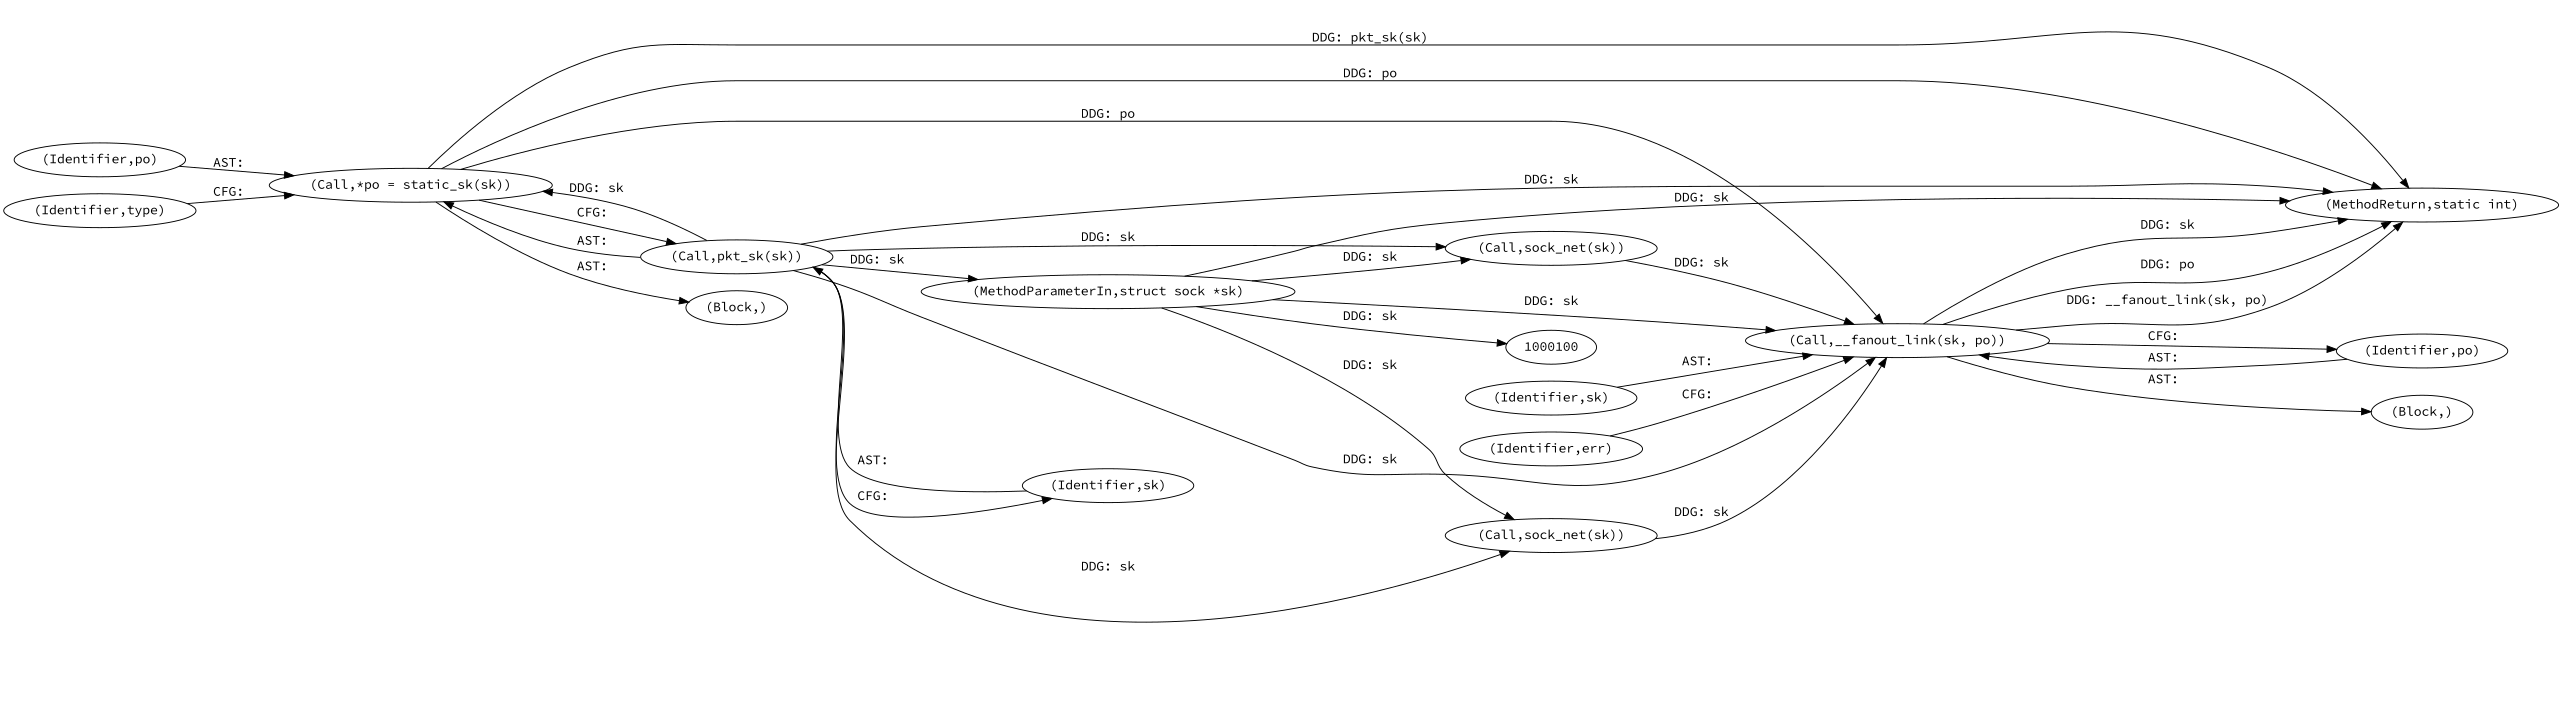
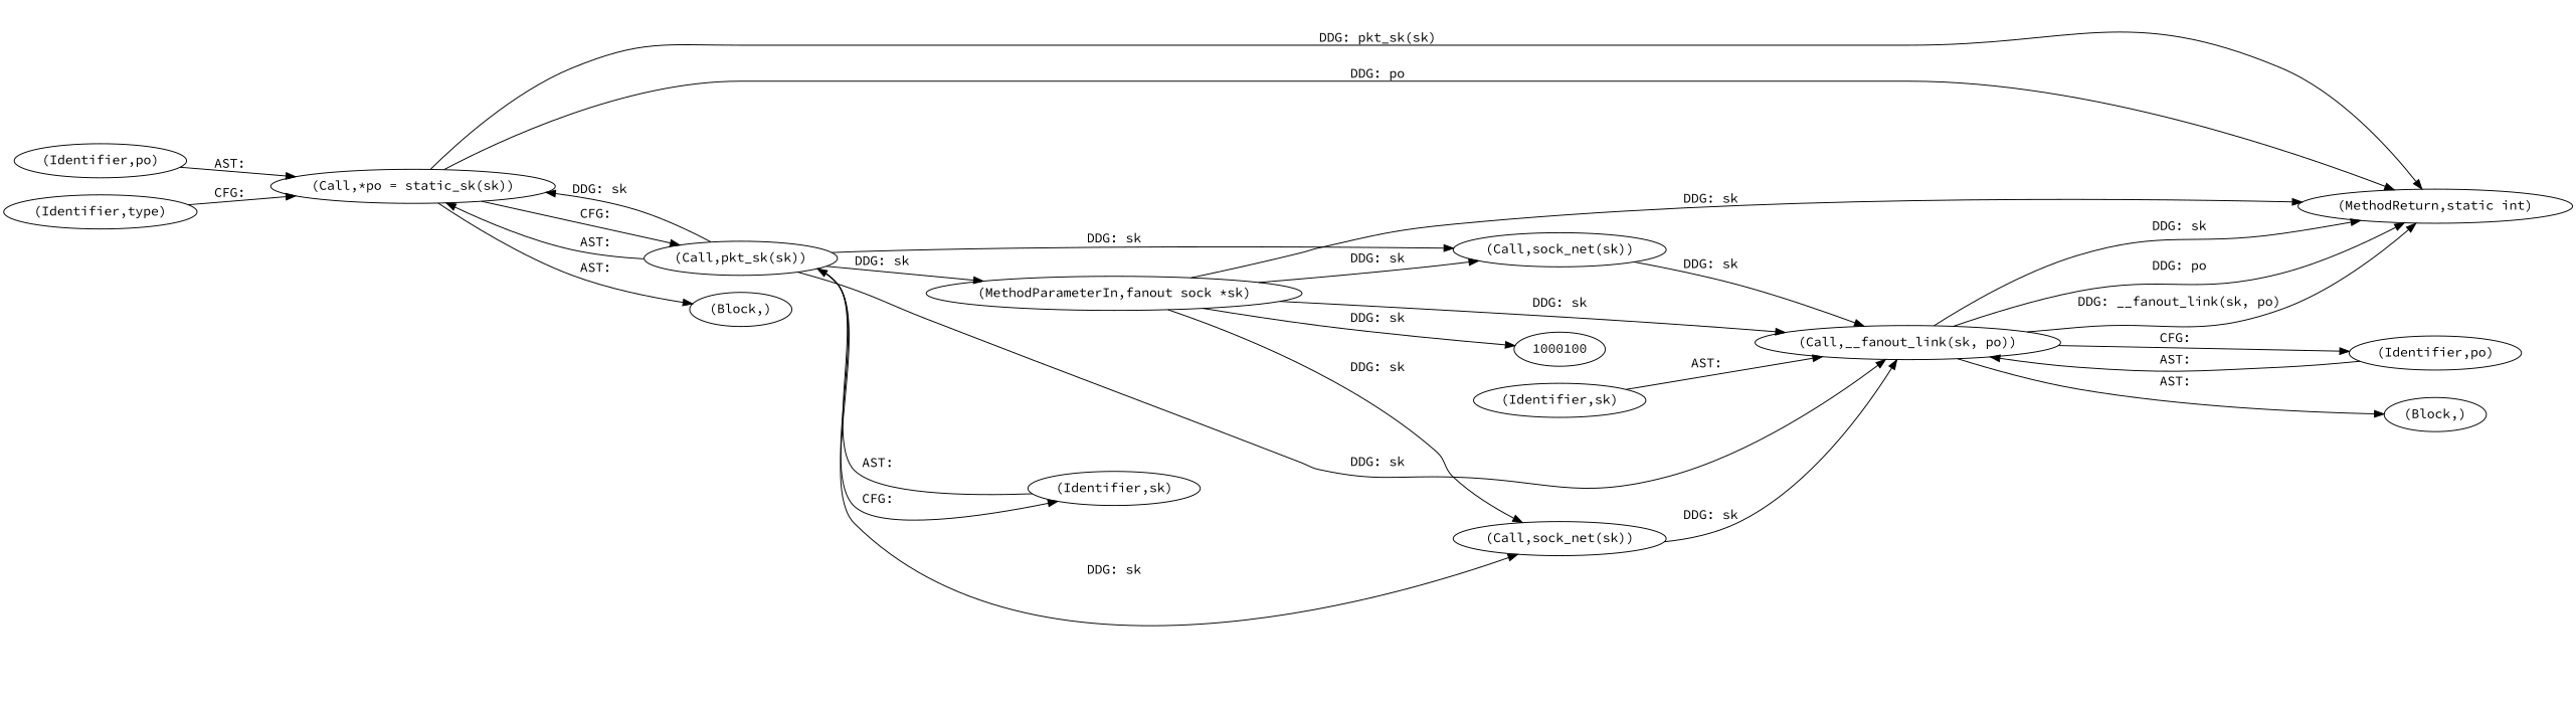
  digraph {
    fontname="Source Code Pro"
    rankdir=LR
    node [fontname="Source Code Pro"]
    edge [fontname="Source Code Pro"]
    n1 [label="(Call,*po = static_sk(sk))"]
    n2 [label="(Call,pkt_sk(sk))"]
    n3 [label="(Call,__fanout_link(sk, po))"]
    n4 [label="(MethodReturn,static int)"]
    n5 [label="(Block,)"]
    n6 [label="(Call,sock_net(sk))"]
    n7 [label="(Identifier,sk)"]
    n8 [label="(Call,sock_net(sk))"]
-   n9 [label="(MethodParameterIn,struct sock *sk)"]
+   n9 [label="(MethodParameterIn,fanout sock *sk)"]
    n10 [label="(Block,)"]
    n11 [label="(Identifier,po)"]
    1000100
    n13 [label="(Identifier,po)"]
    n14 [label="(Identifier,sk)"]
    n15 [label="(Identifier,type)"]
-   n16 [label="(Identifier,err)"]
    n1 -> n2 [label="CFG: "]
-   n1 -> n3 [label="DDG: po"]
    n1 -> n4 [label="DDG: pkt_sk(sk)"]
    n1 -> n4 [label="DDG: po"]
    n1 -> n5 [label="AST: "]
    n2 -> n1 [label="AST: "]
    n2 -> n1 [label="DDG: sk"]
    n2 -> n3 [label="DDG: sk"]
-   n2 -> n4 [label="DDG: sk"]
    n2 -> n6 [label="DDG: sk"]
    n2 -> n7 [label="CFG: "]
    n2 -> n8 [label="DDG: sk"]
    n2 -> n9 [label="DDG: sk"]
    n3 -> n4 [label="DDG: sk"]
    n3 -> n4 [label="DDG: po"]
    n3 -> n4 [label="DDG: __fanout_link(sk, po)"]
    n3 -> n10 [label="AST: "]
    n3 -> n11 [label="CFG: "]
    n6 -> n3 [label="DDG: sk"]
    n7 -> n2 [label="AST: "]
    n8 -> n3 [label="DDG: sk"]
    n9 -> n3 [label="DDG: sk"]
    n9 -> n4 [label="DDG: sk"]
    n9 -> n6 [label="DDG: sk"]
    n9 -> n8 [label="DDG: sk"]
    n9 -> 1000100 [label="DDG: sk"]
    n11 -> n3 [label="AST: "]
    n13 -> n1 [label="AST: "]
    n14 -> n3 [label="AST: "]
    n15 -> n1 [label="CFG: "]
-   n16 -> n3 [label="CFG: "]
  }
